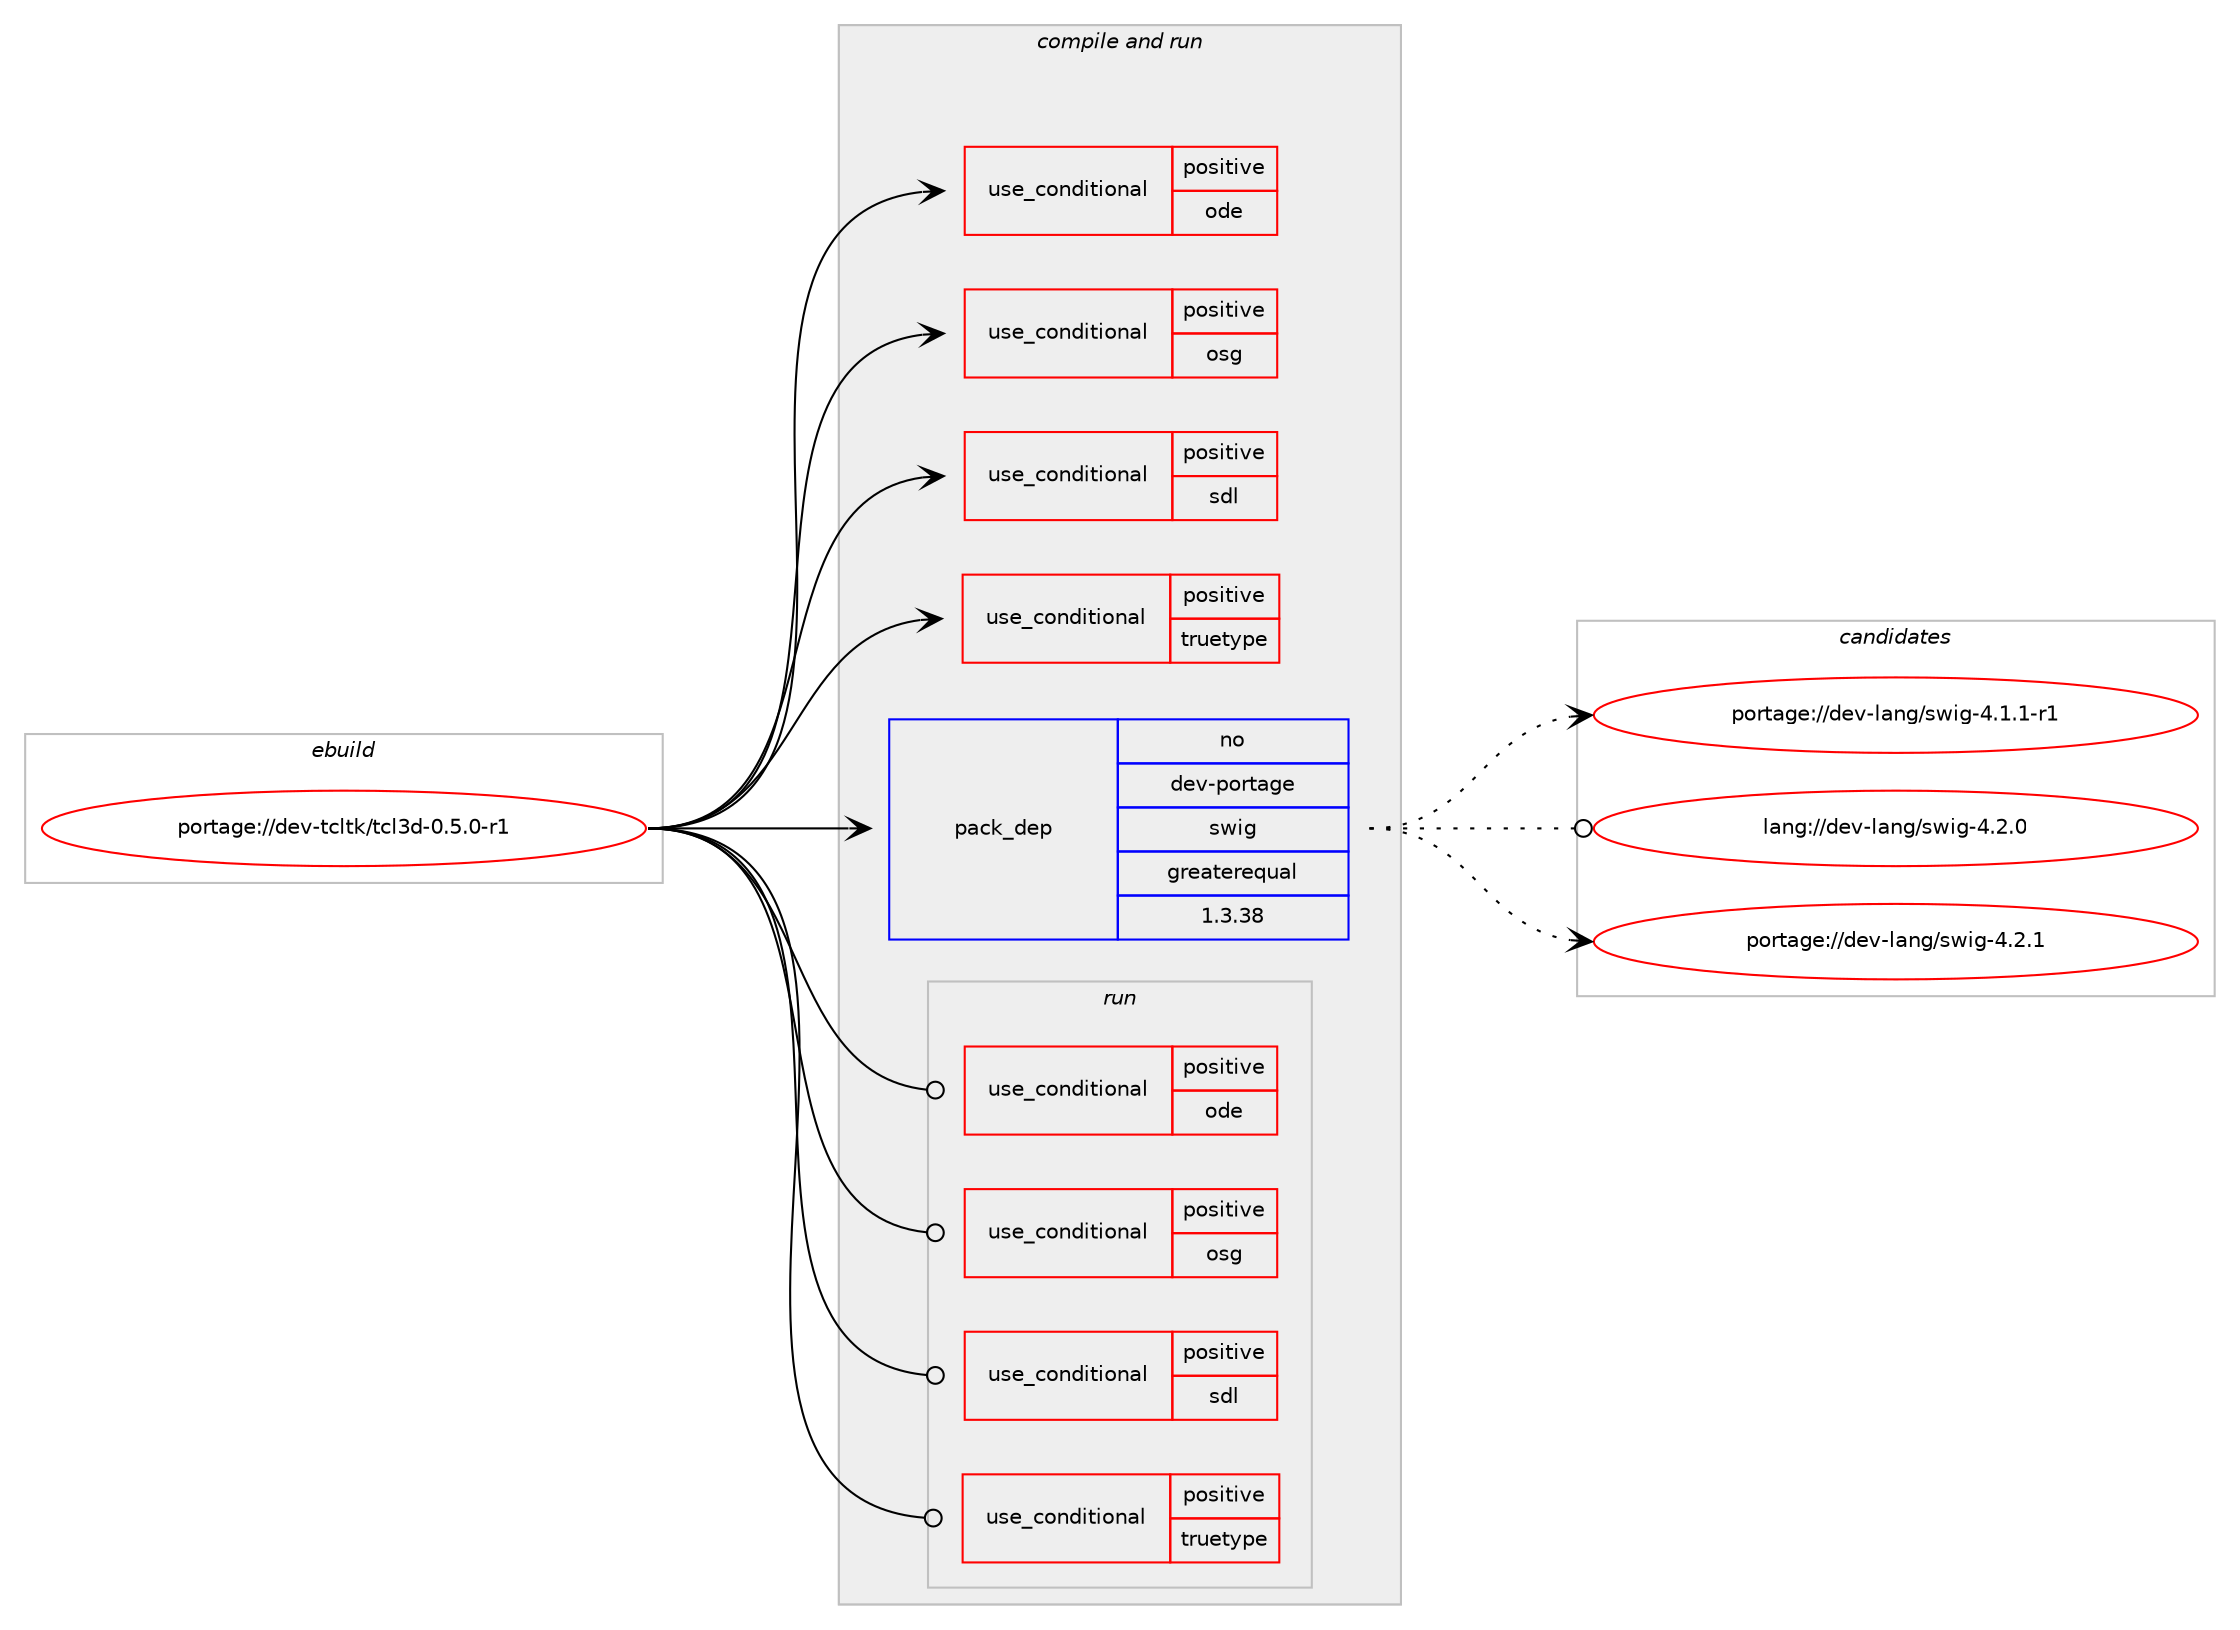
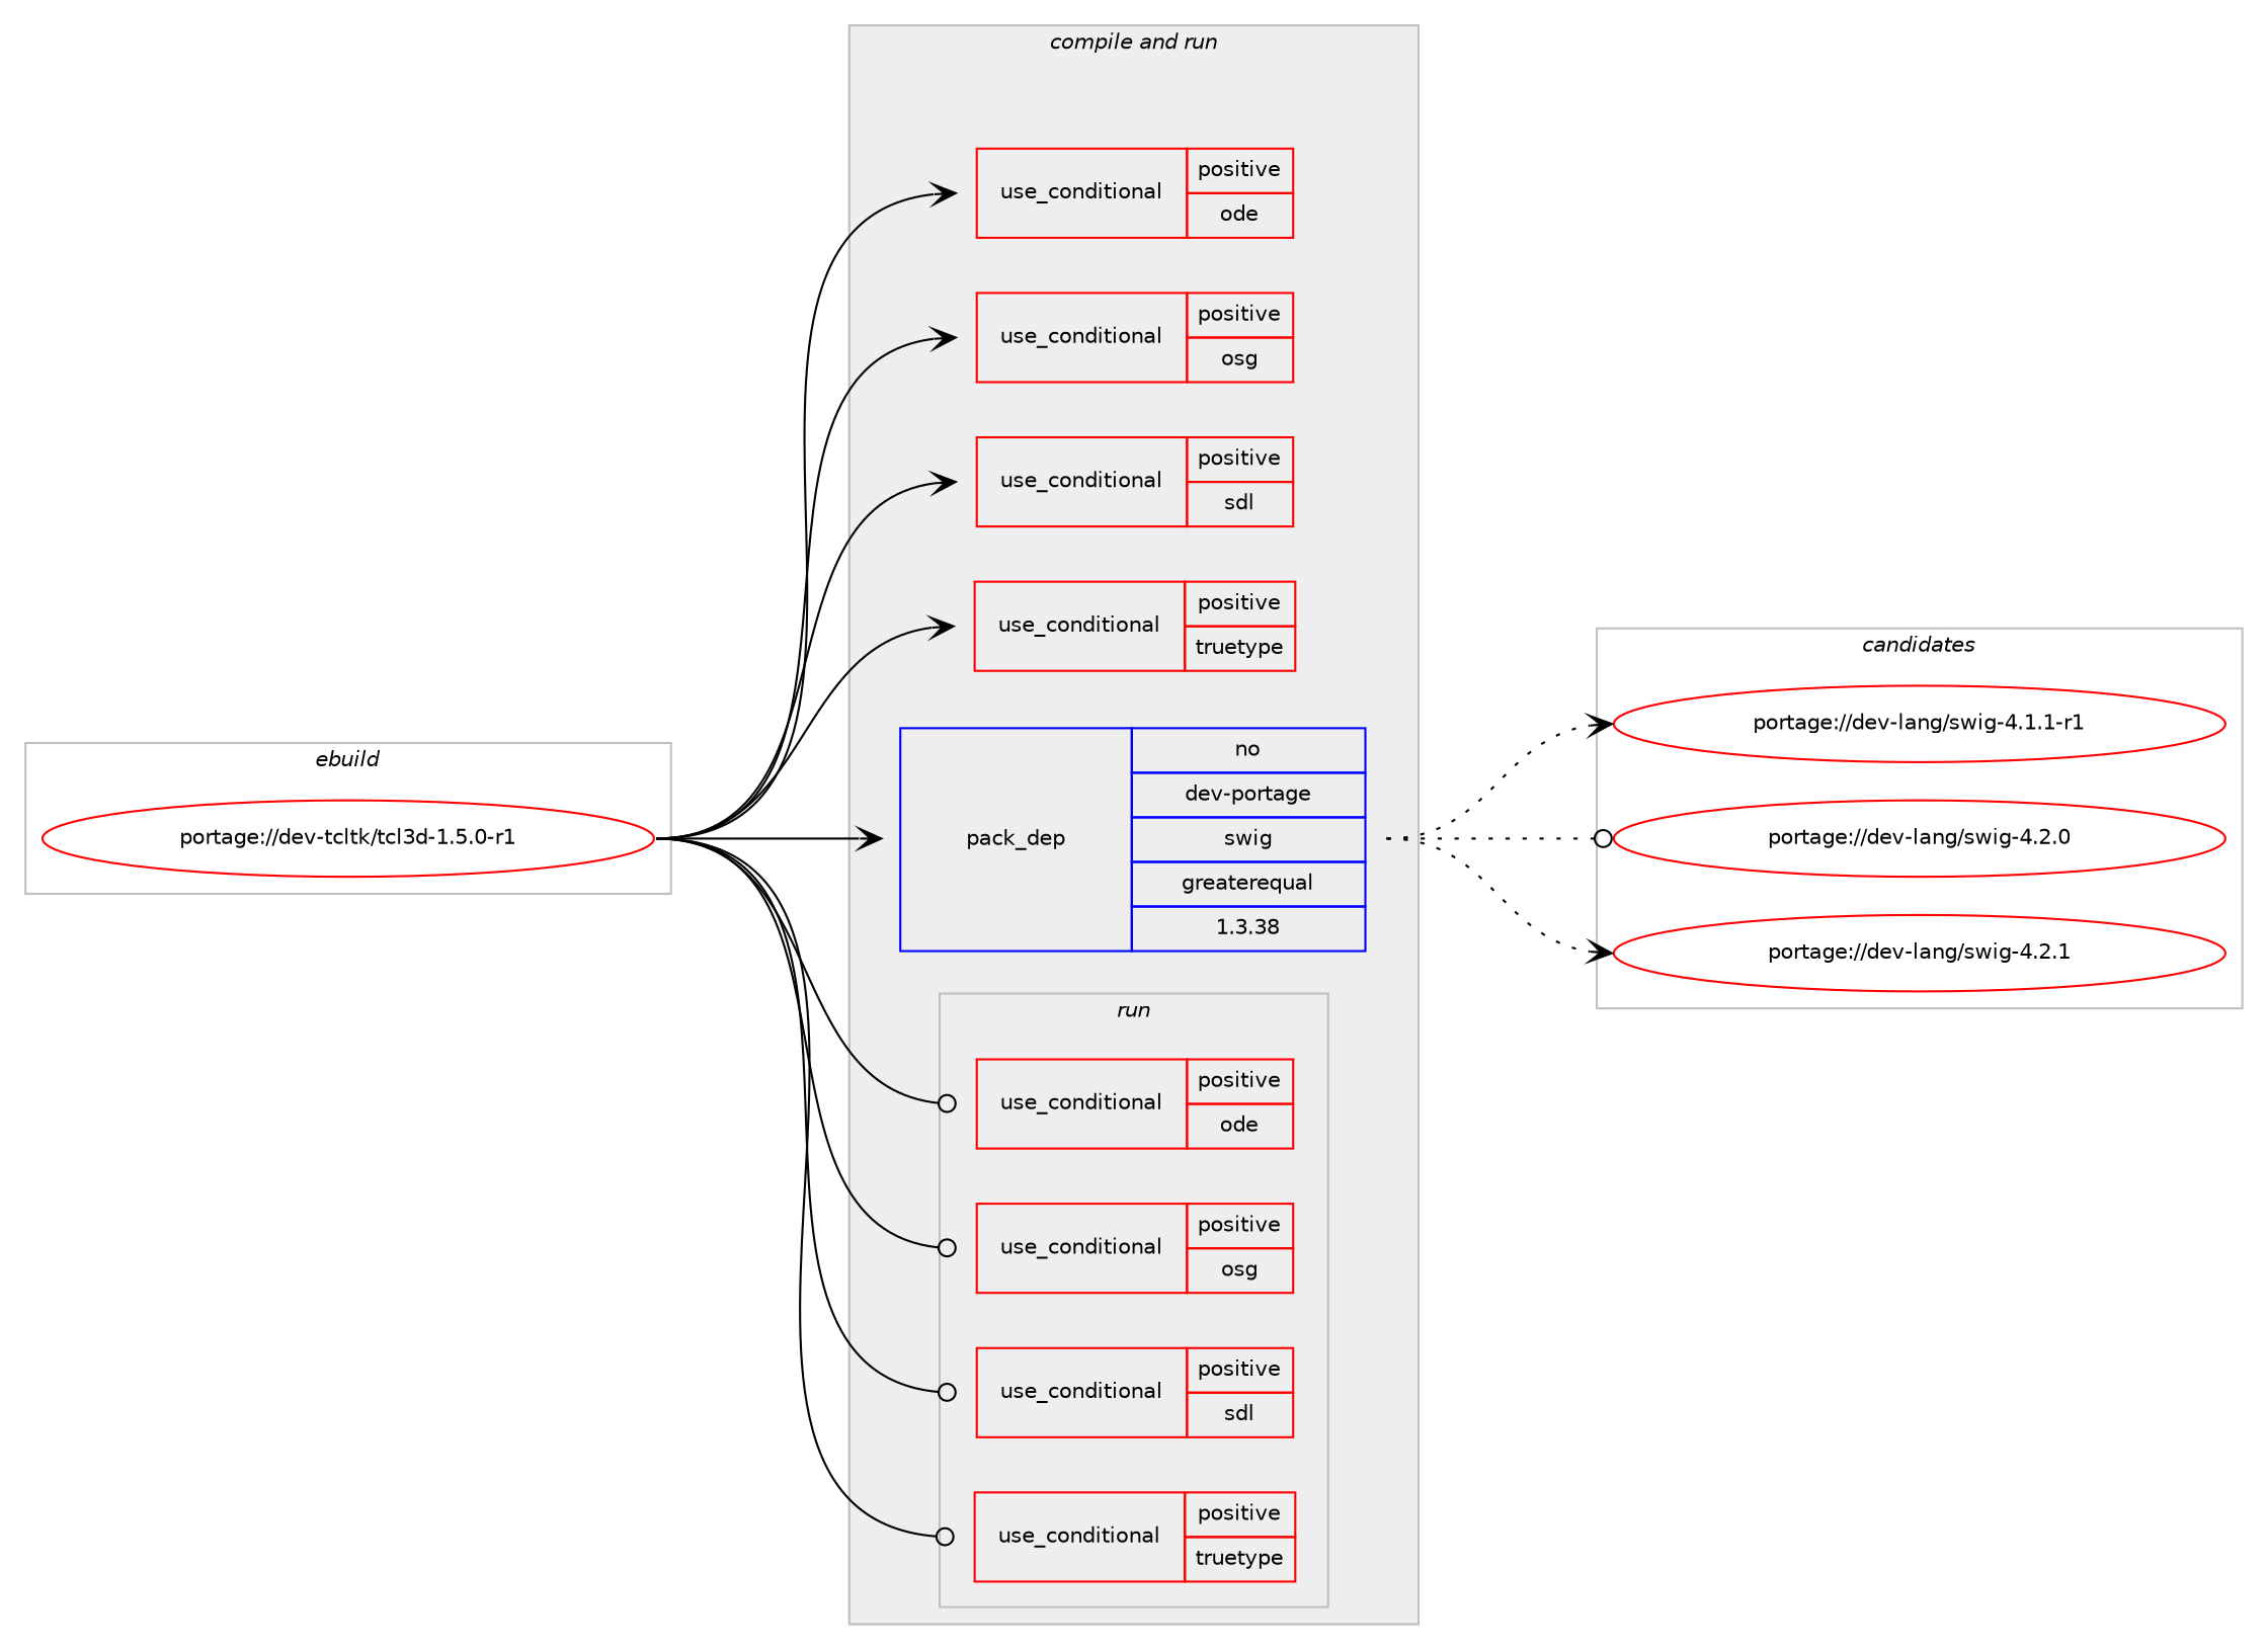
  digraph {
    compound=true
    concentrate=true
    fontname=Helvetica
    fontsize=10
    newrank=true
    rankdir=LR
    ranksep=1.5
    node [color=red fontname=Helvetica fontsize=10 shape=none]
    edge [arrowhead=vee headport=w style=solid tailport=e weight=20]
-   n1 [label="portage://dev-tcltk/tcl3d-0.5.0-r1" width=4 shape=""]
+   n1 [label="portage://dev-tcltk/tcl3d-1.5.0-r1" width=4 shape=""]
    n2 [label=<<TABLE BORDER="0" CELLBORDER="1" CELLSPACING="0" CELLPADDING="4"><TR><TD ROWSPAN="3" CELLPADDING="10">use_conditional</TD></TR><TR><TD>positive</TD></TR><TR><TD>ode</TD></TR></TABLE>>]
    n3 [label=<<TABLE BORDER="0" CELLBORDER="1" CELLSPACING="0" CELLPADDING="4"><TR><TD ROWSPAN="3" CELLPADDING="10">use_conditional</TD></TR><TR><TD>positive</TD></TR><TR><TD>osg</TD></TR></TABLE>>]
    n4 [label=<<TABLE BORDER="0" CELLBORDER="1" CELLSPACING="0" CELLPADDING="4"><TR><TD ROWSPAN="3" CELLPADDING="10">use_conditional</TD></TR><TR><TD>positive</TD></TR><TR><TD>sdl</TD></TR></TABLE>>]
    n5 [label=<<TABLE BORDER="0" CELLBORDER="1" CELLSPACING="0" CELLPADDING="4"><TR><TD ROWSPAN="3" CELLPADDING="10">use_conditional</TD></TR><TR><TD>positive</TD></TR><TR><TD>truetype</TD></TR></TABLE>>]
    n6 [color=blue label=<<TABLE BORDER="0" CELLBORDER="1" CELLSPACING="0" CELLPADDING="4" WIDTH="220"><TR><TD ROWSPAN="6" CELLPADDING="30">pack_dep</TD></TR><TR><TD WIDTH="110">no</TD></TR><TR><TD>dev-portage</TD></TR><TR><TD>swig</TD></TR><TR><TD>greaterequal</TD></TR><TR><TD>1.3.38</TD></TR></TABLE>>]
    n7 [label=<<TABLE BORDER="0" CELLBORDER="1" CELLSPACING="0" CELLPADDING="4"><TR><TD ROWSPAN="3" CELLPADDING="10">use_conditional</TD></TR><TR><TD>positive</TD></TR><TR><TD>ode</TD></TR></TABLE>>]
    n8 [label=<<TABLE BORDER="0" CELLBORDER="1" CELLSPACING="0" CELLPADDING="4"><TR><TD ROWSPAN="3" CELLPADDING="10">use_conditional</TD></TR><TR><TD>positive</TD></TR><TR><TD>osg</TD></TR></TABLE>>]
    n9 [label=<<TABLE BORDER="0" CELLBORDER="1" CELLSPACING="0" CELLPADDING="4"><TR><TD ROWSPAN="3" CELLPADDING="10">use_conditional</TD></TR><TR><TD>positive</TD></TR><TR><TD>sdl</TD></TR></TABLE>>]
    n10 [label=<<TABLE BORDER="0" CELLBORDER="1" CELLSPACING="0" CELLPADDING="4"><TR><TD ROWSPAN="3" CELLPADDING="10">use_conditional</TD></TR><TR><TD>positive</TD></TR><TR><TD>truetype</TD></TR></TABLE>>]
    n11 [label="portage://dev-lang/swig-4.1.1-r1" width=4 shape=""]
-   n12 [label="lang://dev-lang/swig-4.2.0" width=4 shape=""]
+   n12 [label="portage://dev-lang/swig-4.2.0" width=4 shape=""]
    n13 [label="portage://dev-lang/swig-4.2.1" width=4 shape=""]
    subgraph cluster_1 {
      color=gray
      label=<<i>ebuild</i>>
      rank=same
      n1
    }
    subgraph cluster_2 {
      color=gray
      label=<<i>dependencies</i>>
      subgraph cluster_3 {
        color=gray
        fillcolor="#eeeeee"
        label=<<i>compile</i>>
        style=filled
        subgraph sub_4 {
          color=gray
          fillcolor="#eeeeee"
          label=<<i>compile</i>>
          style=filled
          n2
        }
        subgraph sub_5 {
          color=gray
          fillcolor="#eeeeee"
          label=<<i>compile</i>>
          style=filled
          n3
        }
        subgraph sub_6 {
          color=gray
          fillcolor="#eeeeee"
          label=<<i>compile</i>>
          style=filled
          n4
        }
        subgraph sub_7 {
          color=gray
          fillcolor="#eeeeee"
          label=<<i>compile</i>>
          style=filled
          n5
        }
        subgraph sub_8 {
          color=gray
          fillcolor="#eeeeee"
          label=<<i>compile</i>>
          style=filled
          n6
        }
      }
      subgraph cluster_9 {
        color=gray
        fillcolor="#eeeeee"
        label=<<i>compile and run</i>>
        style=filled
      }
      subgraph cluster_10 {
        color=gray
        fillcolor="#eeeeee"
        label=<<i>run</i>>
        style=filled
        subgraph sub_11 {
          color=gray
          fillcolor="#eeeeee"
          label=<<i>run</i>>
          style=filled
          n7
        }
        subgraph sub_12 {
          color=gray
          fillcolor="#eeeeee"
          label=<<i>run</i>>
          style=filled
          n8
        }
        subgraph sub_13 {
          color=gray
          fillcolor="#eeeeee"
          label=<<i>run</i>>
          style=filled
          n9
        }
        subgraph sub_14 {
          color=gray
          fillcolor="#eeeeee"
          label=<<i>run</i>>
          style=filled
          n10
        }
      }
    }
    subgraph cluster_15 {
      color=gray
      label=<<i>candidates</i>>
      rank=same
      subgraph sub_16 {
        color=black
        label=<<i>candidates</i>>
        nodesep=1
        rank=same
        n11
        n12
        n13
      }
    }
    n1 -> n2
    n1 -> n3
    n1 -> n4
    n1 -> n5
    n1 -> n6
    n1 -> n7 [arrowhead=odot]
    n1 -> n8 [arrowhead=odot]
    n1 -> n9 [arrowhead=odot]
    n1 -> n10 [arrowhead=odot]
    n6 -> n11 [style=dotted weight=100]
    n6 -> n12 [arrowhead=odot style=dotted weight=100]
    n6 -> n13 [style=dotted weight=100]
  }
